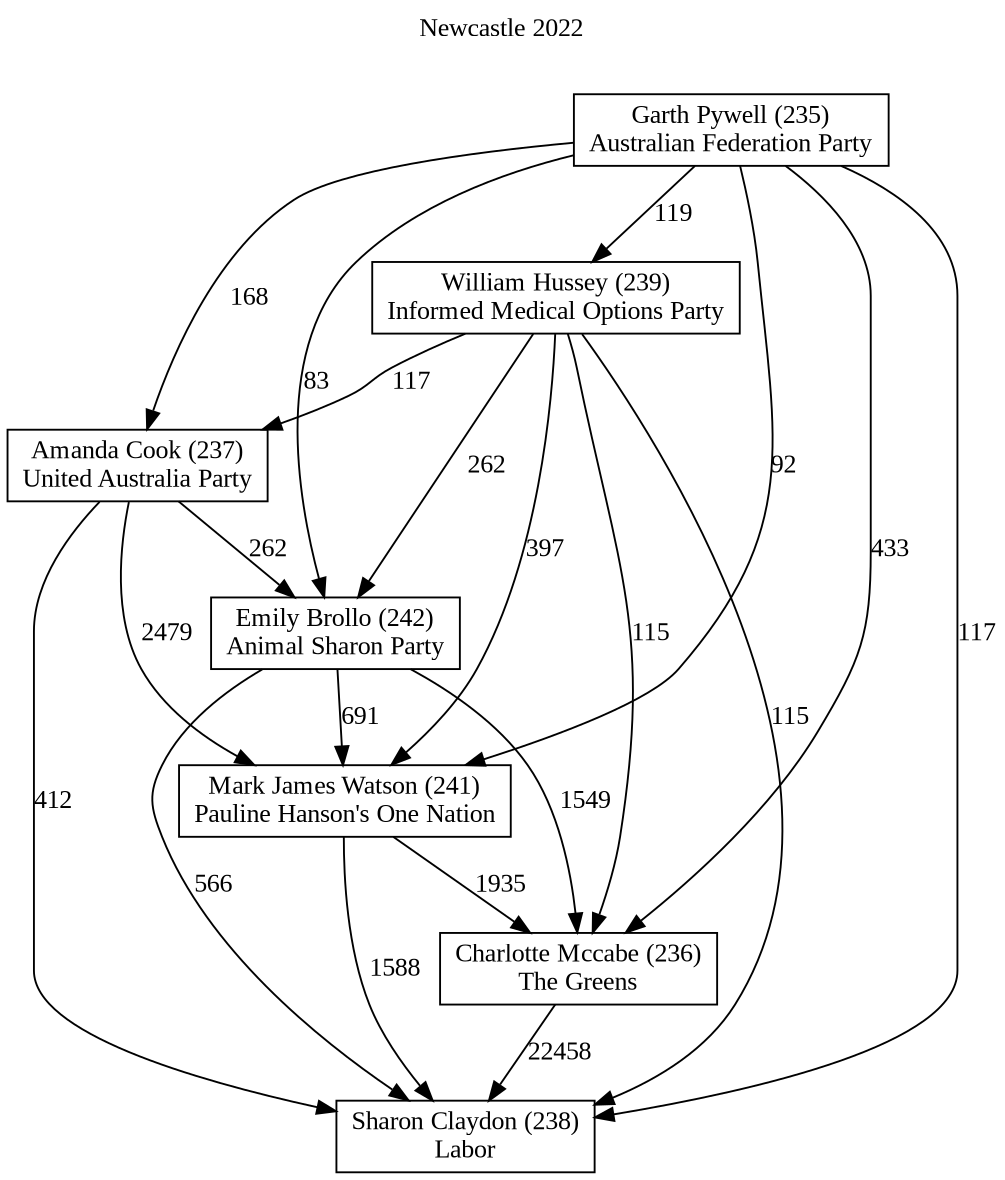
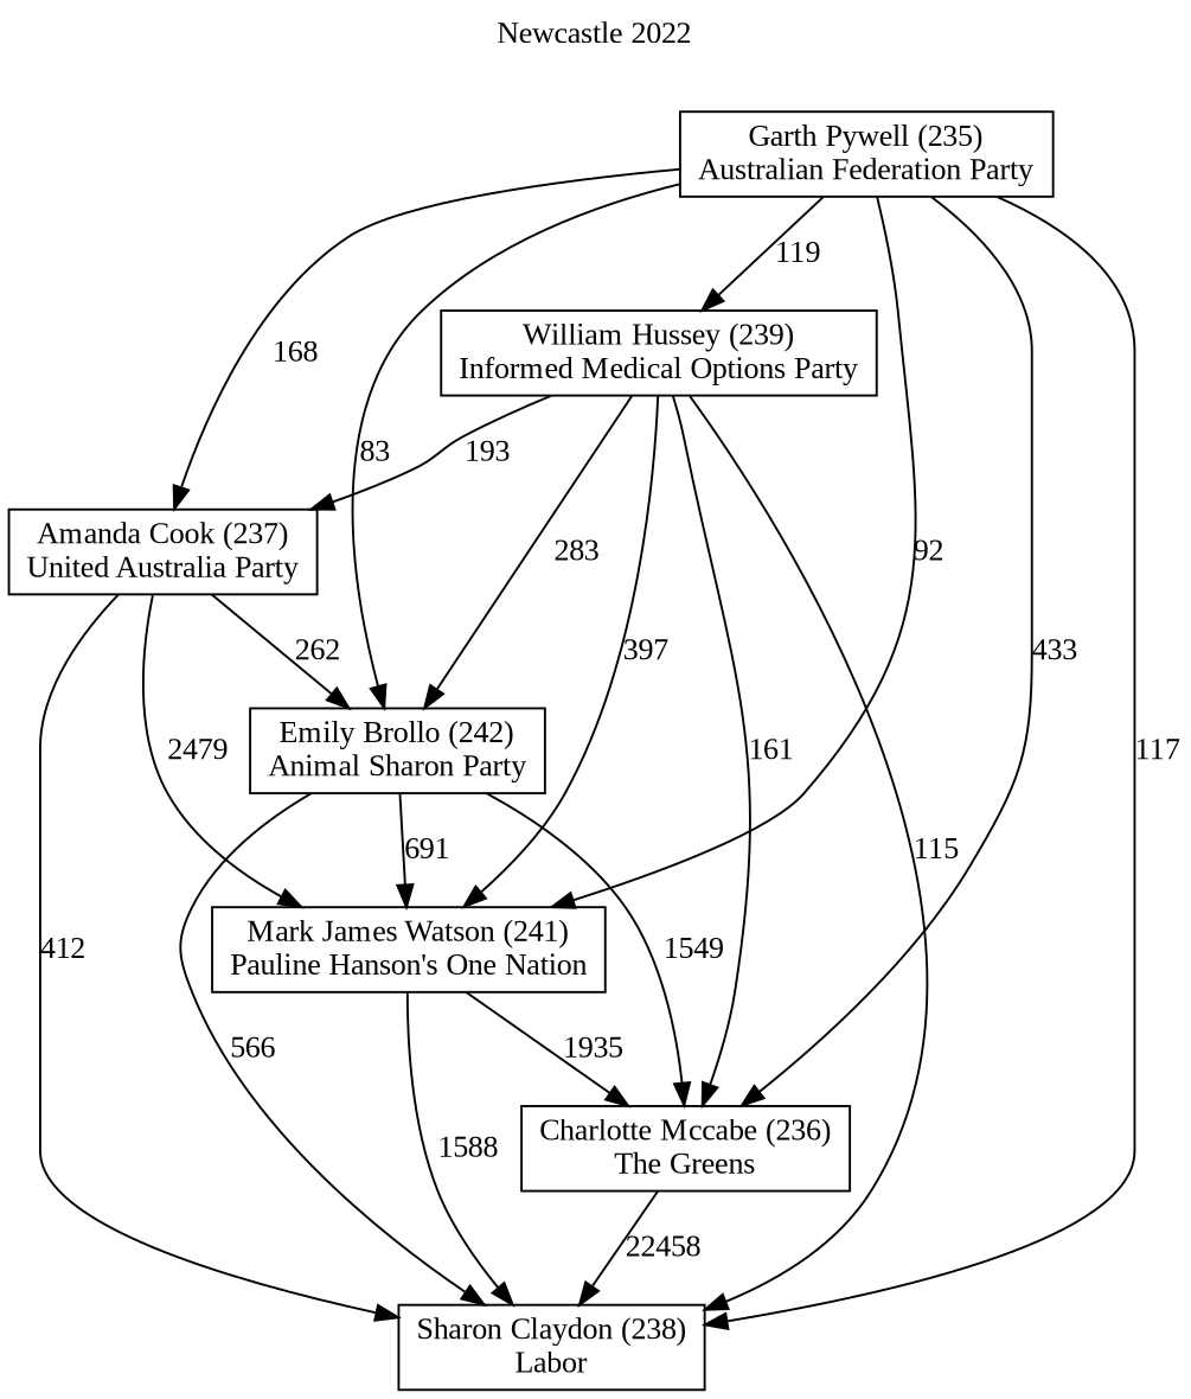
  digraph {
    fontname="Liberation Serif"
    label="Newcastle 2022"
    labelloc=t
    mclimit=10
    node [fontname="Liberation Serif" shape=box]
    edge [fontname="Liberation Serif"]
    n1 [label="Sharon Claydon (238)\nLabor"]
    n2 [label="Charlotte Mccabe (236)\nThe Greens"]
    n3 [label="Mark James Watson (241)\nPauline Hanson's One Nation"]
    n4 [label="Garth Pywell (235)\nAustralian Federation Party"]
    n5 [label="Amanda Cook (237)\nUnited Australia Party"]
    n6 [label="Emily Brollo (242)\nAnimal Sharon Party"]
    n7 [label="William Hussey (239)\nInformed Medical Options Party"]
    n2 -> n1 [label=22458]
    n3 -> n1 [label=1588]
    n3 -> n2 [label=1935]
    n4 -> n1 [label=117]
    n4 -> n2 [label=433]
    n4 -> n3 [label=92]
    n4 -> n5 [label=168]
    n4 -> n6 [label=83]
    n4 -> n7 [label=119]
    n5 -> n1 [label=412]
    n5 -> n3 [label=2479]
    n5 -> n6 [label=262]
    n6 -> n1 [label=566]
    n6 -> n2 [label=1549]
    n6 -> n3 [label=691]
    n7 -> n1 [label=115]
-   n7 -> n2 [label=115]
+   n7 -> n2 [label=161]
    n7 -> n3 [label=397]
-   n7 -> n5 [label=117]
-   n7 -> n6 [label=262]
+   n7 -> n5 [label=193]
+   n7 -> n6 [label=283]
  }
